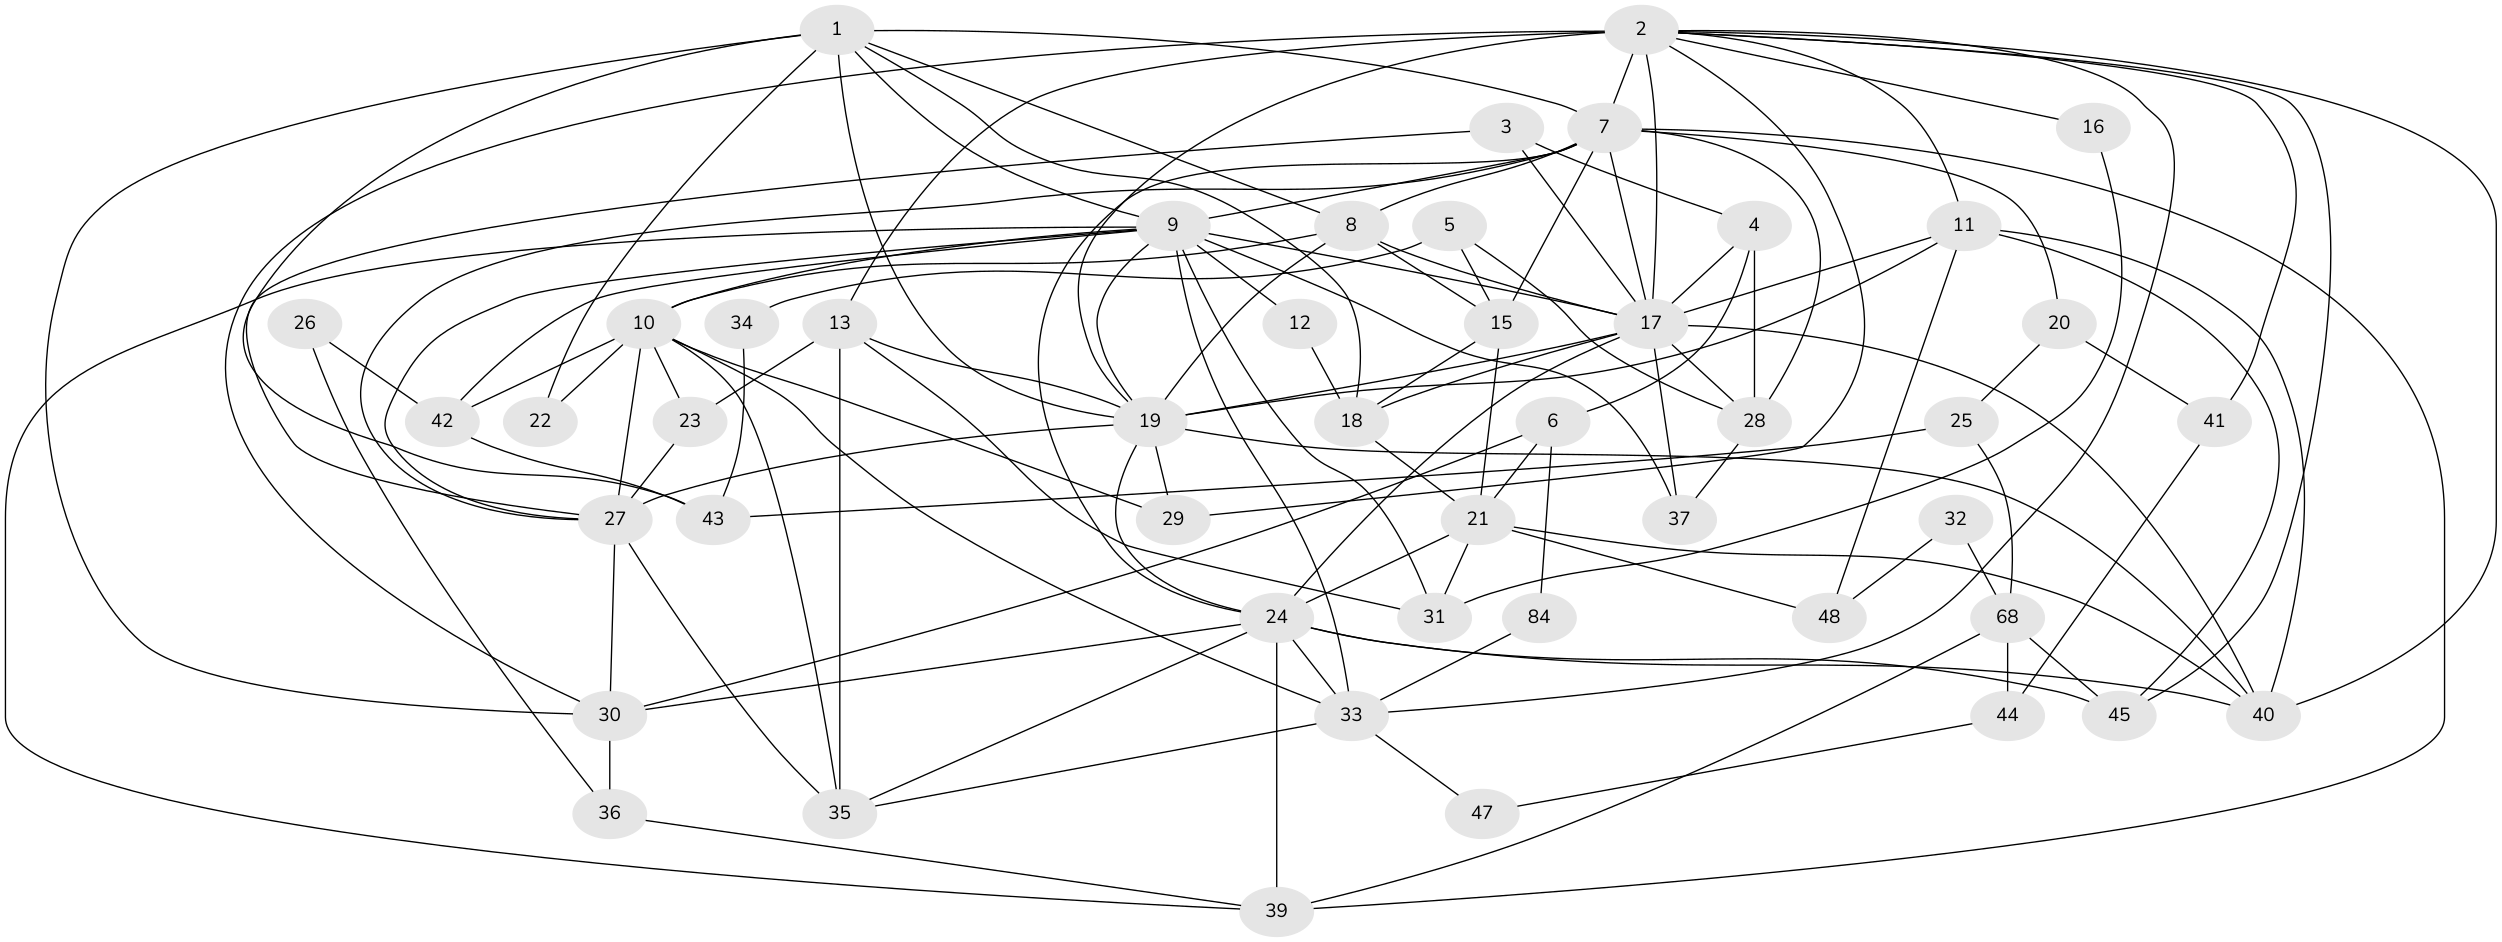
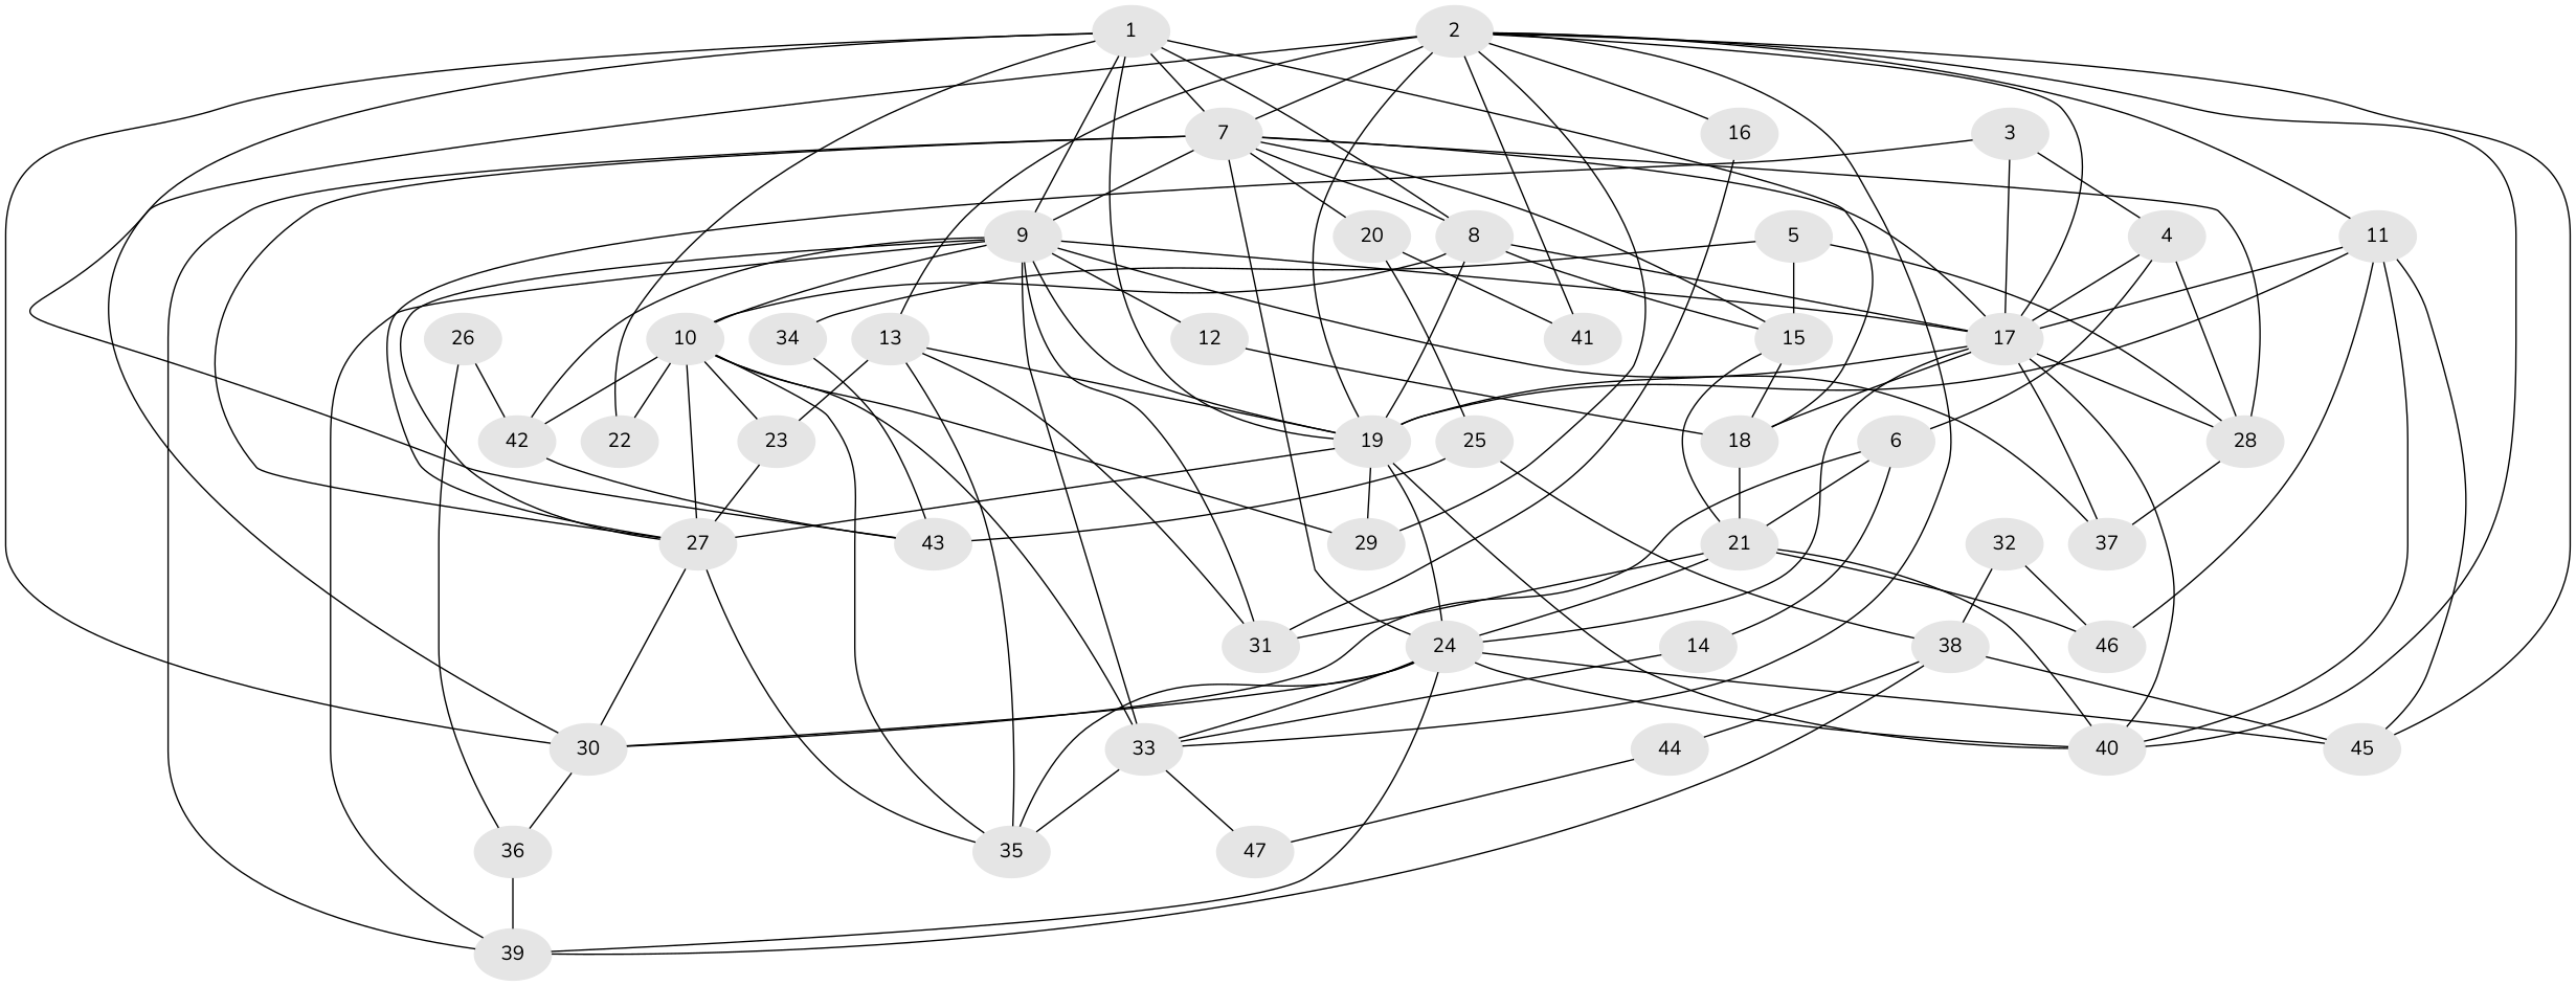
  graph {
    fontname=Nunito
    node [color=gray90 fontname=Nunito style=filled]
    edge [fontname=Nunito weight=1.0]
    1
    7
    8
    9
    18
    19
    22
    30
    43
    17
    27
    28
    15
    20
    24
    39
    10
    33
    12
    31
    37
    42
    21
    29
    40
    36
    2
    11
    13
    16
    41
    45
-   46 [label=48]
+   46
    23
    35
    47
    44
    3
    4
    6
-   14 [label=84]
+   14
    5
    34
    25
-   38 [label=68]
+   38
    26
    32
    1 -- 7
    1 -- 8
    1 -- 9
    1 -- 18
    1 -- 19 [weight=2.0]
    1 -- 22
    1 -- 30
    1 -- 43
    7 -- 8
    7 -- 9
    7 -- 17
    7 -- 27
    7 -- 28
    7 -- 15
    7 -- 20
    7 -- 24
    7 -- 39
    8 -- 19 [weight=2.0]
    8 -- 17 [weight=3.0]
    8 -- 15
    8 -- 10
    9 -- 19
    9 -- 17
    9 -- 27
    9 -- 39
    9 -- 10
    9 -- 33 [weight=2.0]
    9 -- 12
    9 -- 31
    9 -- 37
    9 -- 42
    18 -- 21
    19 -- 27
    19 -- 24
    19 -- 29 [weight=2.0]
    19 -- 40
    30 -- 36
    17 -- 18
    17 -- 19
    17 -- 28 [weight=2.0]
    17 -- 24
    17 -- 37
    17 -- 40
    27 -- 30
    27 -- 35
    28 -- 37
    15 -- 18
    15 -- 21
    20 -- 41
    20 -- 25
    24 -- 30
    24 -- 39
    24 -- 33
    24 -- 40
    24 -- 45
    24 -- 35
    10 -- 22
    10 -- 27 [weight=3.0]
    10 -- 33 [weight=2.0]
    10 -- 42
    10 -- 29
    10 -- 23
    10 -- 35
    33 -- 35
    33 -- 47
    12 -- 18
    42 -- 43
    21 -- 24 [weight=2.0]
    21 -- 31
    21 -- 40
    21 -- 46
    36 -- 39
    2 -- 7 [weight=4.0]
    2 -- 19 [weight=2.0]
    2 -- 30
    2 -- 17
    2 -- 33
    2 -- 29 [weight=2.0]
    2 -- 40
    2 -- 11
    2 -- 13 [weight=2.0]
    2 -- 16
    2 -- 41
    2 -- 45
    11 -- 19
    11 -- 17
    11 -- 40
    11 -- 45
    11 -- 46
    13 -- 19
    13 -- 31
    13 -- 23
    13 -- 35
    16 -- 31
-   41 -- 44
    23 -- 27
    44 -- 47
    3 -- 17
    3 -- 27
    3 -- 4
    4 -- 17
    4 -- 28
    4 -- 6
    6 -- 30
    6 -- 21
    6 -- 14
    14 -- 33
    5 -- 28
    5 -- 15
    5 -- 34
    34 -- 43
    25 -- 43
    25 -- 38
    38 -- 39
    38 -- 45
    38 -- 44
    26 -- 42
    26 -- 36
    32 -- 46
    32 -- 38
  }
